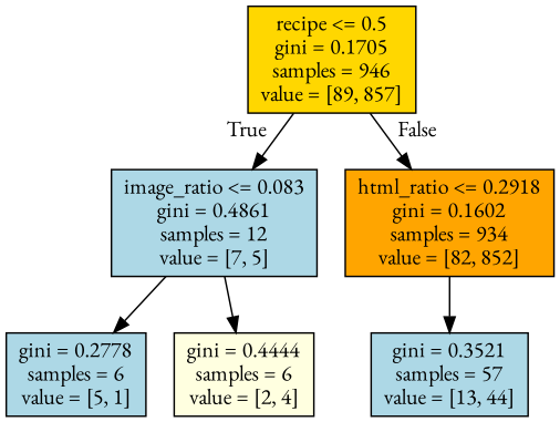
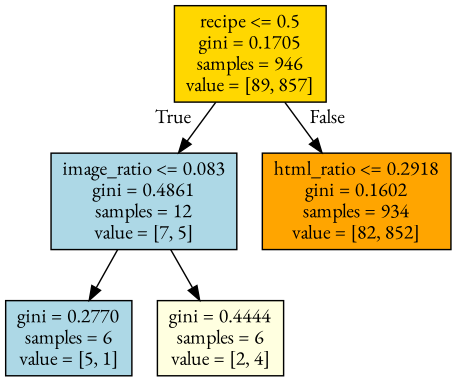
  digraph {
    fontname="EB Garamond"
    node [fillcolor=lightblue fontname="EB Garamond" shape=box style=filled]
    edge [fontname="EB Garamond"]
    n1 [fillcolor=gold label="recipe <= 0.5\ngini = 0.1705\nsamples = 946\nvalue = [89, 857]"]
    n2 [label="image_ratio <= 0.083\ngini = 0.4861\nsamples = 12\nvalue = [7, 5]"]
    n3 [fillcolor=orange label="html_ratio <= 0.2918\ngini = 0.1602\nsamples = 934\nvalue = [82, 852]"]
-   n4 [label="gini = 0.2778\nsamples = 6\nvalue = [5, 1]"]
+   n4 [label="gini = 0.2770\nsamples = 6\nvalue = [5, 1]"]
    n5 [fillcolor=lightyellow label="gini = 0.4444\nsamples = 6\nvalue = [2, 4]"]
-   n6 [label="gini = 0.3521\nsamples = 57\nvalue = [13, 44]"]
    n1 -> n2 [headlabel=True labelangle=45 labeldistance=2.5]
    n1 -> n3 [headlabel=False labelangle=-45 labeldistance=2.5]
    n2 -> n4
    n2 -> n5
-   n3 -> n6
  }
